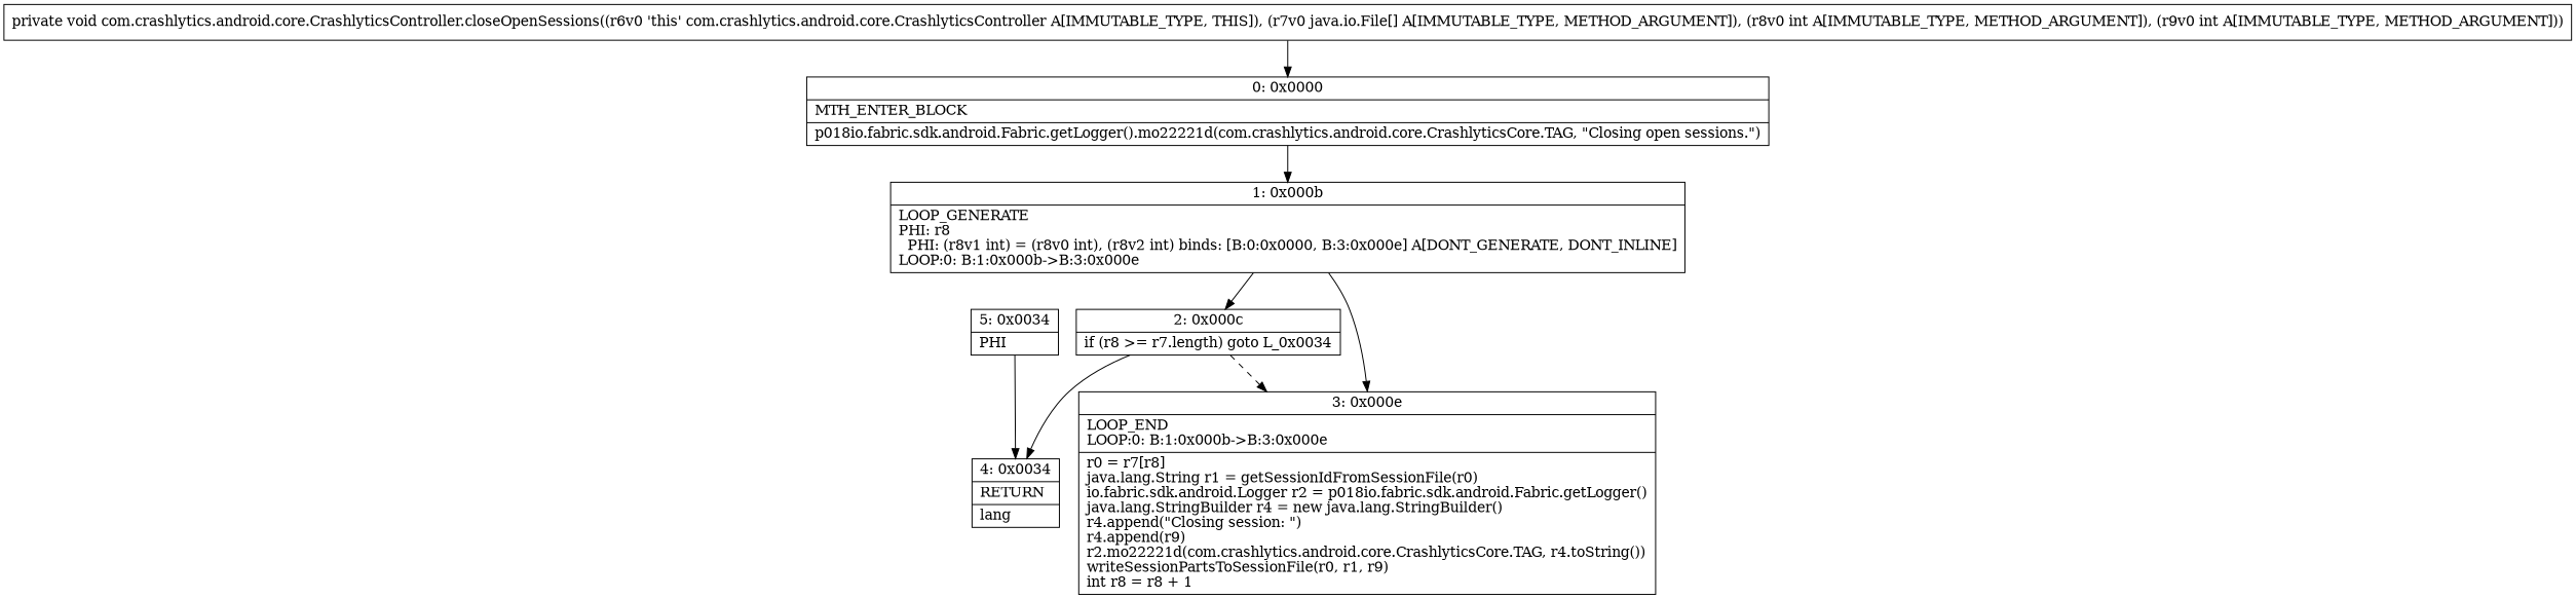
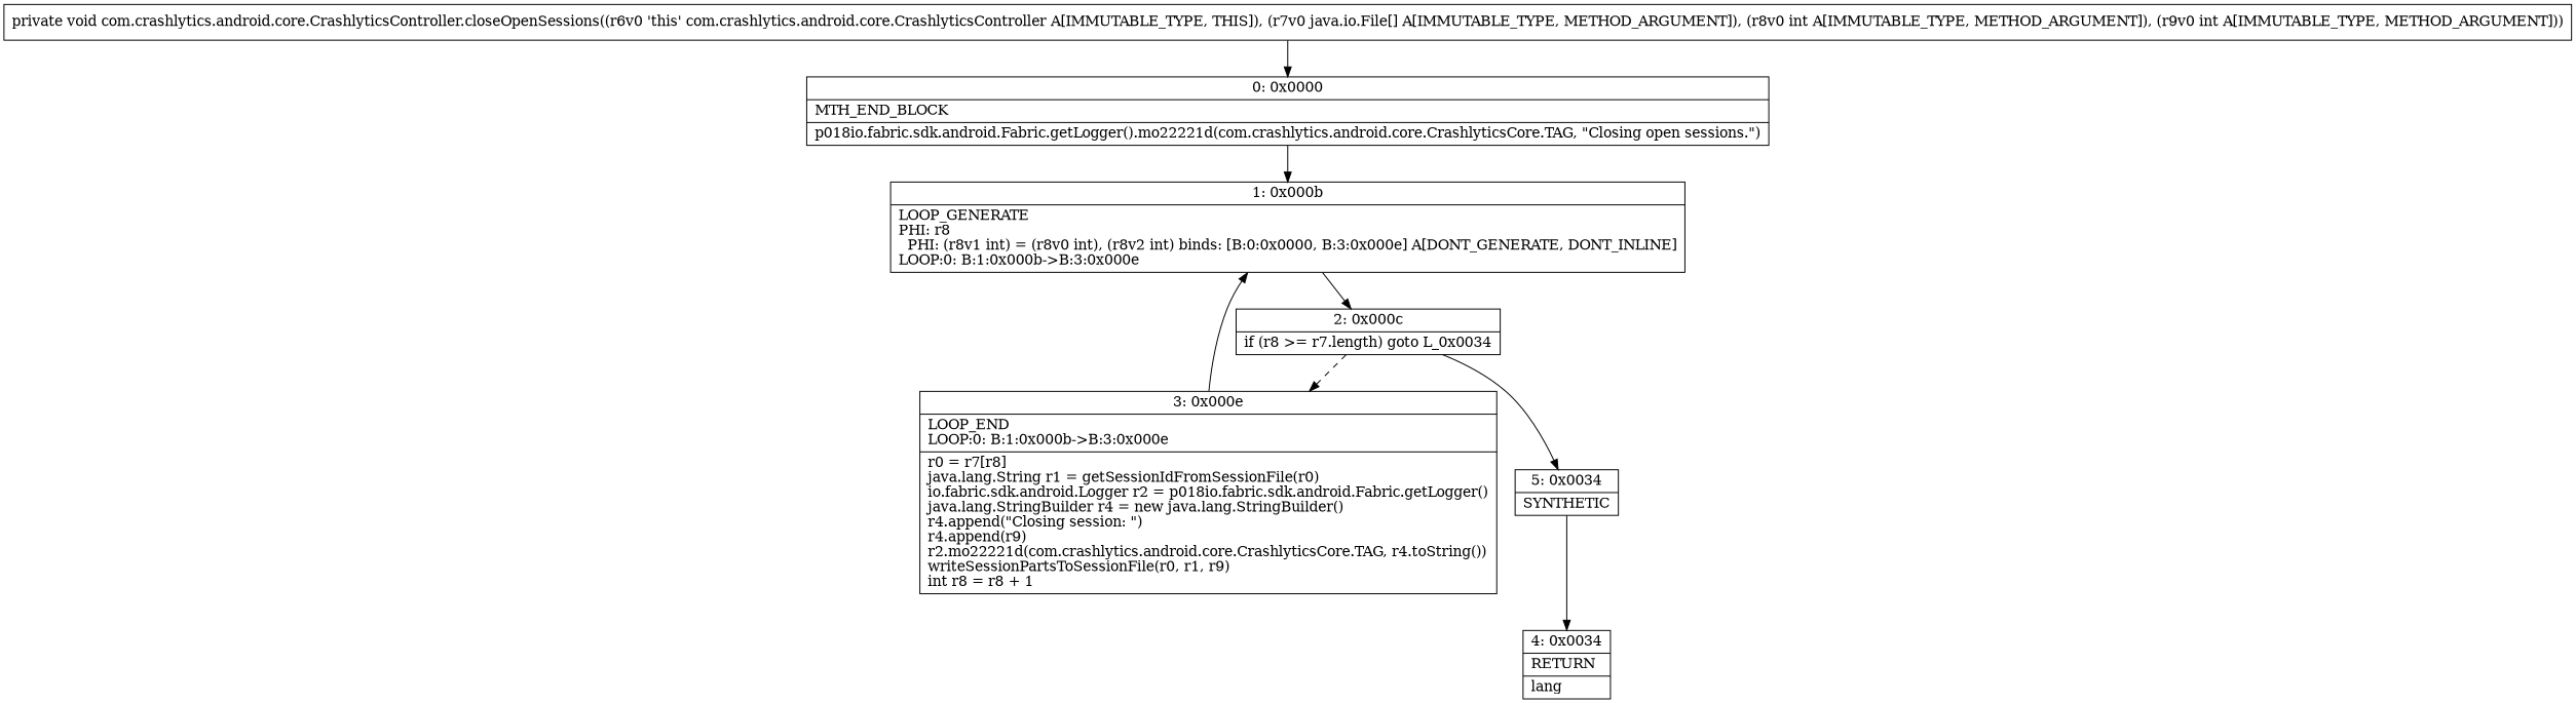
  digraph {
    node [shape=record]
-   n1 [label="{0\:\ 0x0000|MTH_ENTER_BLOCK\l|p018io.fabric.sdk.android.Fabric.getLogger().mo22221d(com.crashlytics.android.core.CrashlyticsCore.TAG, \"Closing open sessions.\")\l}"]
+   n1 [label="{0\:\ 0x0000|MTH_END_BLOCK\l|p018io.fabric.sdk.android.Fabric.getLogger().mo22221d(com.crashlytics.android.core.CrashlyticsCore.TAG, \"Closing open sessions.\")\l}"]
    n2 [label="{1\:\ 0x000b|LOOP_GENERATE\lPHI: r8 \l  PHI: (r8v1 int) = (r8v0 int), (r8v2 int) binds: [B:0:0x0000, B:3:0x000e] A[DONT_GENERATE, DONT_INLINE]\lLOOP:0: B:1:0x000b\-\>B:3:0x000e\l}"]
    n3 [label="{2\:\ 0x000c|if (r8 \>= r7.length) goto L_0x0034\l}"]
    n4 [label="{3\:\ 0x000e|LOOP_END\lLOOP:0: B:1:0x000b\-\>B:3:0x000e\l|r0 = r7[r8]\ljava.lang.String r1 = getSessionIdFromSessionFile(r0)\lio.fabric.sdk.android.Logger r2 = p018io.fabric.sdk.android.Fabric.getLogger()\ljava.lang.StringBuilder r4 = new java.lang.StringBuilder()\lr4.append(\"Closing session: \")\lr4.append(r9)\lr2.mo22221d(com.crashlytics.android.core.CrashlyticsCore.TAG, r4.toString())\lwriteSessionPartsToSessionFile(r0, r1, r9)\lint r8 = r8 + 1\l}"]
-   n5 [label="{5\:\ 0x0034|PHI\l}"]
+   n5 [label="{5\:\ 0x0034|SYNTHETIC\l}"]
    n6 [label="{4\:\ 0x0034|RETURN\l|lang\l}"]
    n7 [label="{private void com.crashlytics.android.core.CrashlyticsController.closeOpenSessions((r6v0 'this' com.crashlytics.android.core.CrashlyticsController A[IMMUTABLE_TYPE, THIS]), (r7v0 java.io.File[] A[IMMUTABLE_TYPE, METHOD_ARGUMENT]), (r8v0 int A[IMMUTABLE_TYPE, METHOD_ARGUMENT]), (r9v0 int A[IMMUTABLE_TYPE, METHOD_ARGUMENT])) }"]
    n1 -> n2
    n2 -> n3
    n3 -> n4 [style=dashed]
-   n3 -> n6
-   n2 -> n4
+   n3 -> n5
+   n4 -> n2
    n5 -> n6
    n7 -> n1
  }
